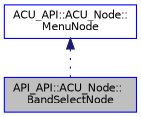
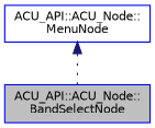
  digraph {
    node [color=blue fontname=Helvetica fontsize=10 shape=record style=filled]
-   n1 [fillcolor=grey75 fontcolor=black height=0.2 label="API_API::ACU_Node::\lBandSelectNode" width=0.4]
+   n1 [fillcolor=grey75 fontcolor=black height=0.2 label="ACU_API::ACU_Node::\lBandSelectNode" width=0.4]
    n2 [fillcolor=white height=0.2 label="ACU_API::ACU_Node::\lMenuNode" width=0.4]
    n2 -> n1 [color=midnightblue dir=back fontname=Helvetica fontsize=10 labelfontname=Helvetica labelfontsize=10 style=dotted]
  }
